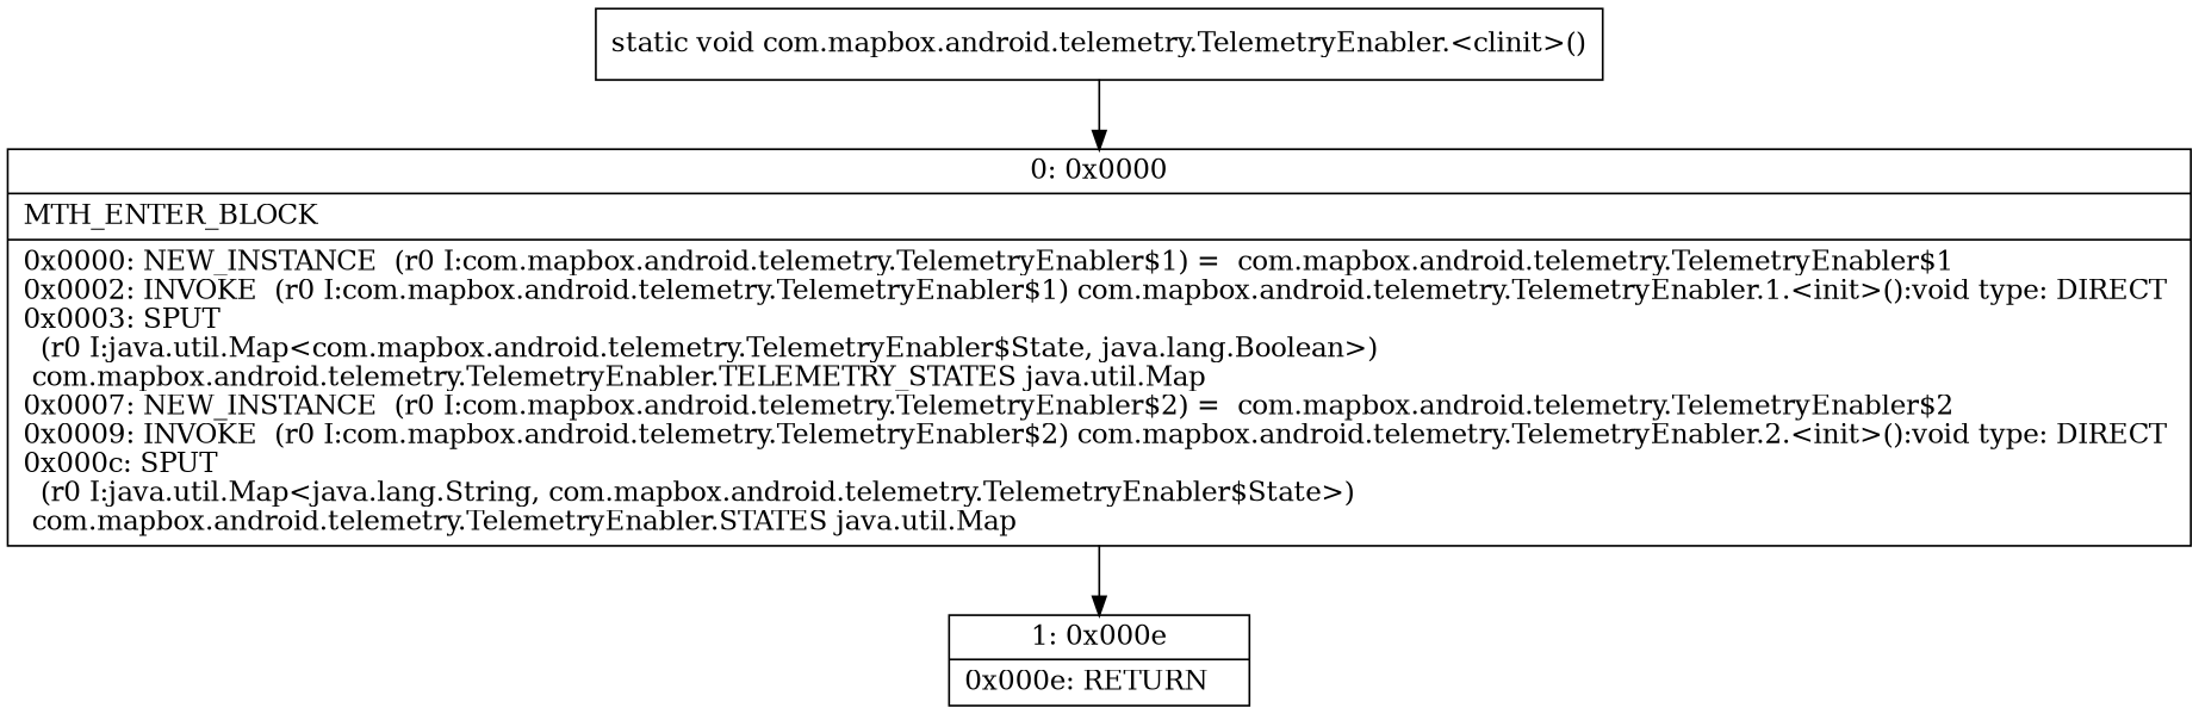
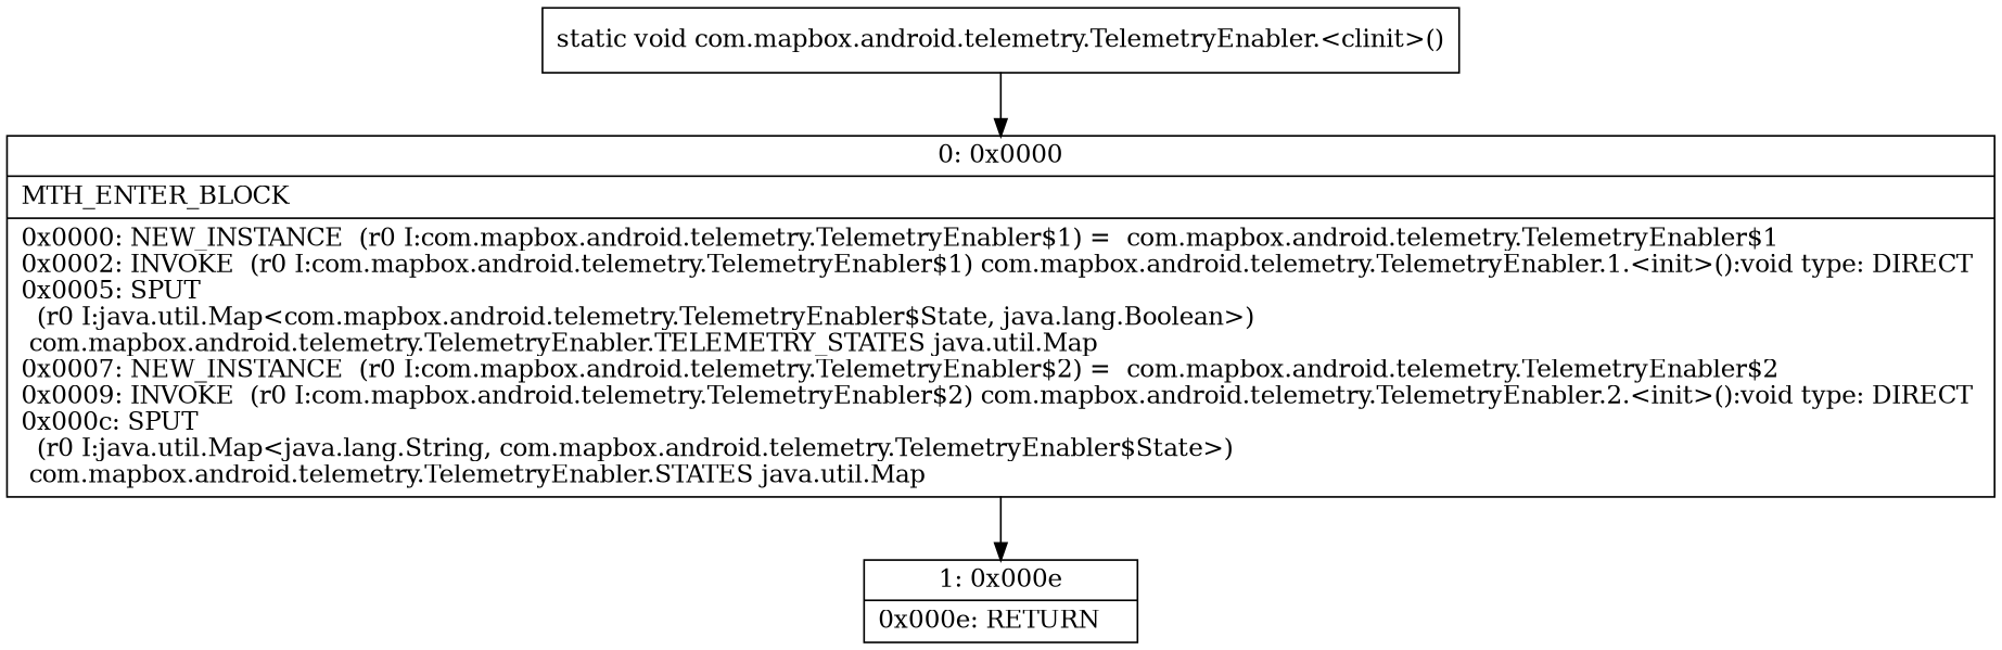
  digraph {
    node [shape=record]
-   n1 [label="{0\:\ 0x0000|MTH_ENTER_BLOCK\l|0x0000: NEW_INSTANCE  (r0 I:com.mapbox.android.telemetry.TelemetryEnabler$1) =  com.mapbox.android.telemetry.TelemetryEnabler$1 \l0x0002: INVOKE  (r0 I:com.mapbox.android.telemetry.TelemetryEnabler$1) com.mapbox.android.telemetry.TelemetryEnabler.1.\<init\>():void type: DIRECT \l0x0003: SPUT  \l  (r0 I:java.util.Map\<com.mapbox.android.telemetry.TelemetryEnabler$State, java.lang.Boolean\>)\l com.mapbox.android.telemetry.TelemetryEnabler.TELEMETRY_STATES java.util.Map \l0x0007: NEW_INSTANCE  (r0 I:com.mapbox.android.telemetry.TelemetryEnabler$2) =  com.mapbox.android.telemetry.TelemetryEnabler$2 \l0x0009: INVOKE  (r0 I:com.mapbox.android.telemetry.TelemetryEnabler$2) com.mapbox.android.telemetry.TelemetryEnabler.2.\<init\>():void type: DIRECT \l0x000c: SPUT  \l  (r0 I:java.util.Map\<java.lang.String, com.mapbox.android.telemetry.TelemetryEnabler$State\>)\l com.mapbox.android.telemetry.TelemetryEnabler.STATES java.util.Map \l}"]
+   n1 [label="{0\:\ 0x0000|MTH_ENTER_BLOCK\l|0x0000: NEW_INSTANCE  (r0 I:com.mapbox.android.telemetry.TelemetryEnabler$1) =  com.mapbox.android.telemetry.TelemetryEnabler$1 \l0x0002: INVOKE  (r0 I:com.mapbox.android.telemetry.TelemetryEnabler$1) com.mapbox.android.telemetry.TelemetryEnabler.1.\<init\>():void type: DIRECT \l0x0005: SPUT  \l  (r0 I:java.util.Map\<com.mapbox.android.telemetry.TelemetryEnabler$State, java.lang.Boolean\>)\l com.mapbox.android.telemetry.TelemetryEnabler.TELEMETRY_STATES java.util.Map \l0x0007: NEW_INSTANCE  (r0 I:com.mapbox.android.telemetry.TelemetryEnabler$2) =  com.mapbox.android.telemetry.TelemetryEnabler$2 \l0x0009: INVOKE  (r0 I:com.mapbox.android.telemetry.TelemetryEnabler$2) com.mapbox.android.telemetry.TelemetryEnabler.2.\<init\>():void type: DIRECT \l0x000c: SPUT  \l  (r0 I:java.util.Map\<java.lang.String, com.mapbox.android.telemetry.TelemetryEnabler$State\>)\l com.mapbox.android.telemetry.TelemetryEnabler.STATES java.util.Map \l}"]
    n2 [label="{1\:\ 0x000e|0x000e: RETURN   \l}"]
    n3 [label="{static void com.mapbox.android.telemetry.TelemetryEnabler.\<clinit\>() }"]
    n1 -> n2
    n3 -> n1
  }
